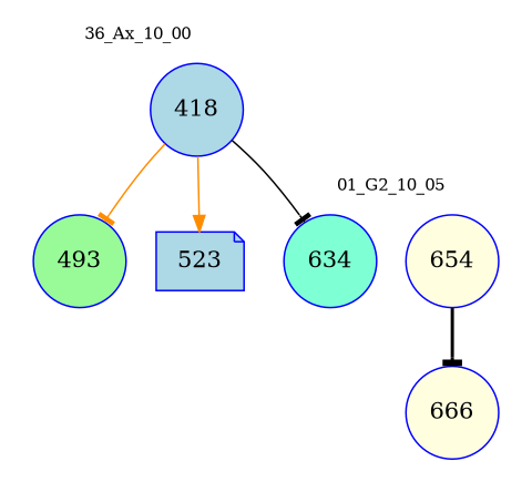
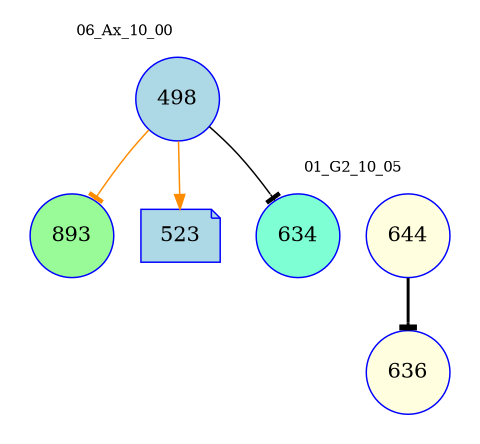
  digraph {
    node [color=blue fillcolor=lightblue shape=circle style=filled]
    edge [arrowhead=tee color=darkorange style=solid]
-   n1 [label=418]
-   n2 [fillcolor=palegreen label=493]
+   n1 [label=498]
+   n2 [fillcolor=palegreen label=893]
    n3 [label=523 shape=note]
-   n4 [fillcolor=lightyellow label=654]
+   n4 [fillcolor=lightyellow label=644]
    n5 [fillcolor=aquamarine label=634]
-   n6 [fillcolor=lightyellow label=666]
+   n6 [fillcolor=lightyellow label=636]
    subgraph cluster_1 {
      color=white
      fontsize=10
-     label="36_Ax_10_00"
+     label="06_Ax_10_00"
      n1
      n2
      n3
    }
    subgraph cluster_2 {
      color=white
      fontsize=10
      label="01_G2_10_05"
      n4
      n5
      n6
    }
    n1 -> n2
    n1 -> n3 [arrowhead=normal]
    n1 -> n5 [color=black]
    n4 -> n6 [color=black style=bold]
  }
